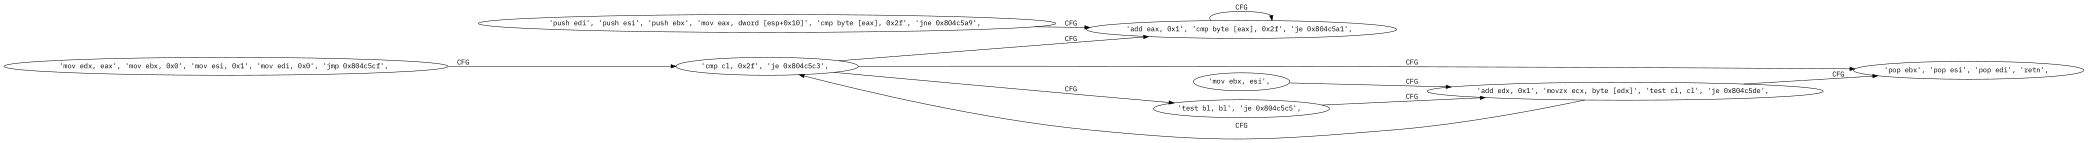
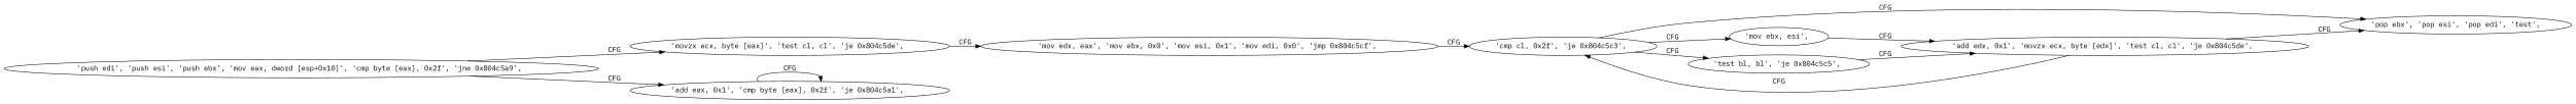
  digraph {
    fontname="IBM Plex Mono"
    rankdir=LR
    node [fontname="IBM Plex Mono"]
    edge [fontname="IBM Plex Mono"]
    n1 [label="'push edi', 'push esi', 'push ebx', 'mov eax, dword [esp+0x10]', 'cmp byte [eax], 0x2f', 'jne 0x804c5a9', "]
+   n2 [label="'movzx ecx, byte [eax]', 'test cl, cl', 'je 0x804c5de', "]
    n3 [label="'add eax, 0x1', 'cmp byte [eax], 0x2f', 'je 0x804c5a1', "]
    n4 [label="'mov edx, eax', 'mov ebx, 0x0', 'mov esi, 0x1', 'mov edi, 0x0', 'jmp 0x804c5cf', "]
-   n5 [label="'pop ebx', 'pop esi', 'pop edi', 'retn', "]
+   n5 [label="'pop ebx', 'pop esi', 'pop edi', 'test',"]
    n6 [label="'cmp cl, 0x2f', 'je 0x804c5c3', "]
    n7 [label="'mov ebx, esi', "]
    n8 [label="'test bl, bl', 'je 0x804c5c5', "]
    n9 [label="'add edx, 0x1', 'movzx ecx, byte [edx]', 'test cl, cl', 'je 0x804c5de', "]
+   n1 -> n2 [label=CFG]
    n1 -> n3 [label=CFG]
+   n2 -> n4 [label=CFG]
    n3 -> n3 [label=CFG]
    n4 -> n6 [label=CFG]
    n6 -> n5 [label=CFG]
-   n6 -> n3 [label=CFG]
+   n6 -> n7 [label=CFG]
    n6 -> n8 [label=CFG]
    n7 -> n9 [label=CFG]
    n8 -> n9 [label=CFG]
    n9 -> n5 [label=CFG]
    n9 -> n6 [label=CFG]
  }
